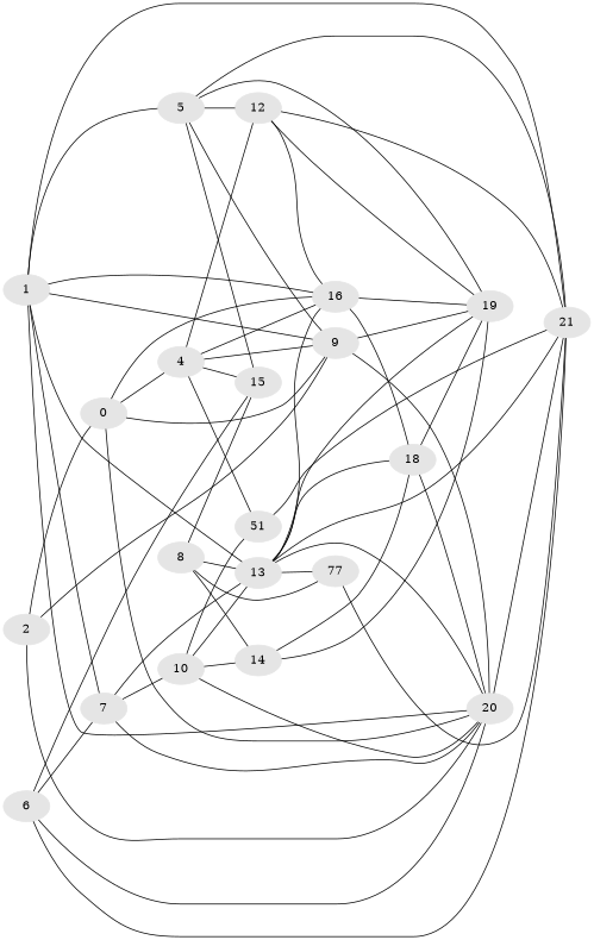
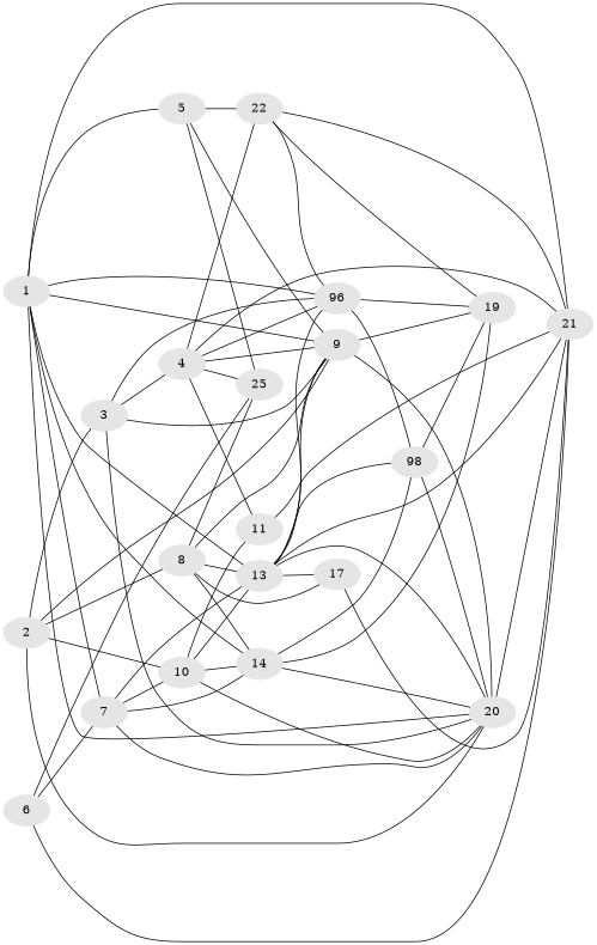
  graph {
    rankdir=LR
    node [color=gray90 style=filled]
    edge [weight=1.0]
    1
    5
    7
    9
    13
    14
-   16
+   16 [label=96]
    20
    21
-   12
-   15
+   12 [label=22]
+   15 [label=25]
    19
    10
-   17 [label=77]
-   18
+   17
+   18 [label=98]
    2
-   3 [label=0]
+   3
    8
    4
-   11 [label=51]
+   11
    6
    1 -- 5 [weight=2.0]
    1 -- 7
    1 -- 9 [weight=2.0]
    1 -- 13
+   1 -- 14
    1 -- 16
    1 -- 20
    1 -- 21
    5 -- 9
-   5 -- 21 [weight=2.0]
+   4 -- 21 [weight=2.0]
    5 -- 12
    5 -- 15
-   5 -- 19
    7 -- 13 [weight=3.0]
+   7 -- 14 [weight=2.0]
    7 -- 20 [weight=3.0]
    7 -- 10
    9 -- 20
    9 -- 19
    13 -- 16
    13 -- 20 [weight=2.0]
    13 -- 21
-   13 -- 19
+   13 -- 9
    13 -- 17 [weight=2.0]
    13 -- 18
    14 -- 19
    14 -- 18
    16 -- 19 [weight=2.0]
    16 -- 18
    20 -- 21
    12 -- 16
    12 -- 21
    12 -- 19
    10 -- 13 [weight=2.0]
    10 -- 14
    10 -- 20
    10 -- 11
    17 -- 21
    18 -- 20 [weight=2.0]
    18 -- 19
    2 -- 9
    2 -- 20
+   2 -- 10
    2 -- 3
+   2 -- 8
    3 -- 9
    3 -- 16
    3 -- 20
    3 -- 4
+   8 -- 9
    8 -- 13
    8 -- 14
    8 -- 15
    8 -- 17
    4 -- 9 [weight=3.0]
    4 -- 16 [weight=3.0]
    4 -- 12
    4 -- 15 [weight=2.0]
    4 -- 11
    11 -- 21
    6 -- 7
-   6 -- 20
+   14 -- 20
    6 -- 21 [weight=2.0]
    6 -- 15 [weight=2.0]
  }
